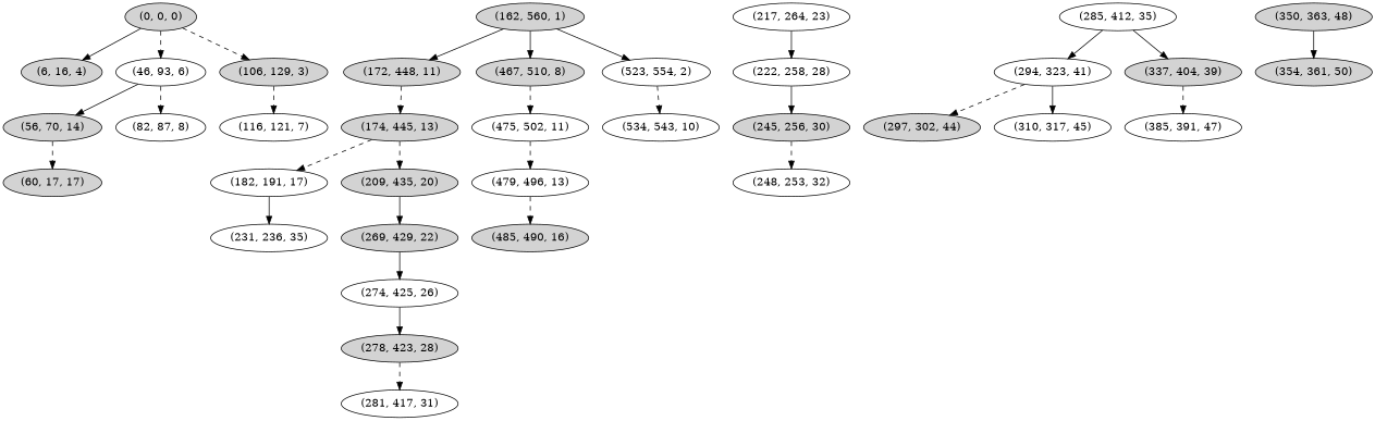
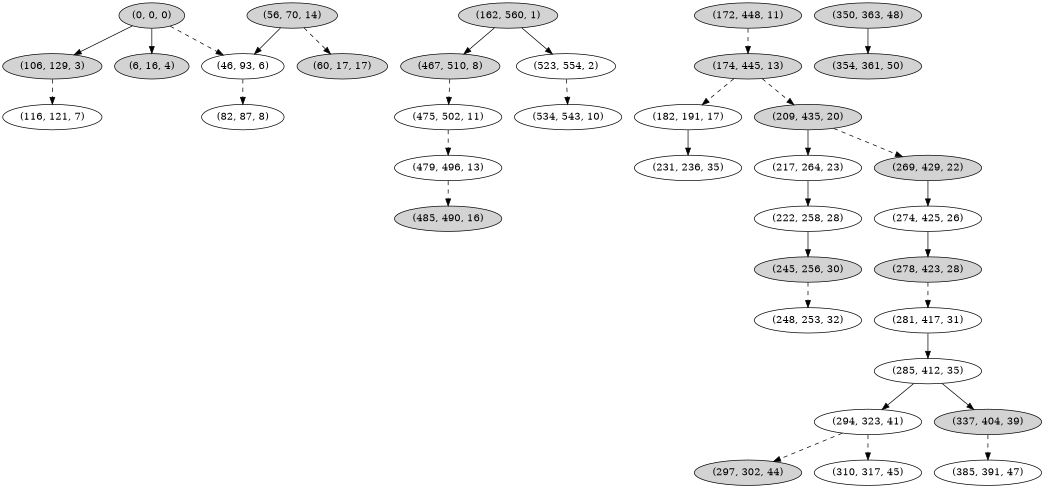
  digraph {
    node [fillcolor=lightgrey style=filled]
    edge [style=dashed]
    "(0, 0, 0)"
    "(6, 16, 4)"
    "(46, 93, 6)" [fillcolor=white]
    "(106, 129, 3)"
    "(56, 70, 14)"
    "(82, 87, 8)" [fillcolor=white]
    "(116, 121, 7)" [fillcolor=white]
    "(162, 560, 1)"
    "(172, 448, 11)"
    "(467, 510, 8)"
    "(523, 554, 2)" [fillcolor=white]
    n12 [label="(60, 17, 17)"]
    "(174, 445, 13)"
    "(475, 502, 11)" [fillcolor=white]
    "(534, 543, 10)" [fillcolor=white]
    "(182, 191, 17)" [fillcolor=white]
    "(209, 435, 20)"
    "(231, 236, 35)" [fillcolor=white]
    "(217, 264, 23)" [fillcolor=white]
    "(269, 429, 22)"
    "(222, 258, 28)" [fillcolor=white]
    "(274, 425, 26)" [fillcolor=white]
    "(245, 256, 30)"
    "(248, 253, 32)" [fillcolor=white]
    "(278, 423, 28)"
    "(281, 417, 31)" [fillcolor=white]
    "(285, 412, 35)" [fillcolor=white]
    "(294, 323, 41)" [fillcolor=white]
    "(337, 404, 39)"
    "(297, 302, 44)"
    "(310, 317, 45)" [fillcolor=white]
    "(385, 391, 47)" [fillcolor=white]
    "(350, 363, 48)"
    "(354, 361, 50)"
    "(479, 496, 13)" [fillcolor=white]
    "(485, 490, 16)"
    "(0, 0, 0)" -> "(6, 16, 4)" [style=solid]
    "(0, 0, 0)" -> "(46, 93, 6)"
-   "(0, 0, 0)" -> "(106, 129, 3)"
-   "(46, 93, 6)" -> "(56, 70, 14)" [style=solid]
+   "(0, 0, 0)" -> "(106, 129, 3)" [style=solid]
+   "(56, 70, 14)" -> "(46, 93, 6)" [style=solid]
    "(46, 93, 6)" -> "(82, 87, 8)"
    "(106, 129, 3)" -> "(116, 121, 7)"
    "(56, 70, 14)" -> n12
-   "(162, 560, 1)" -> "(172, 448, 11)" [style=solid]
    "(162, 560, 1)" -> "(467, 510, 8)" [style=solid]
    "(162, 560, 1)" -> "(523, 554, 2)" [style=solid]
    "(172, 448, 11)" -> "(174, 445, 13)"
    "(467, 510, 8)" -> "(475, 502, 11)"
    "(523, 554, 2)" -> "(534, 543, 10)"
    "(174, 445, 13)" -> "(182, 191, 17)"
    "(174, 445, 13)" -> "(209, 435, 20)"
    "(475, 502, 11)" -> "(479, 496, 13)"
    "(182, 191, 17)" -> "(231, 236, 35)" [style=solid]
-   "(209, 435, 20)" -> "(269, 429, 22)" [style=solid]
+   "(209, 435, 20)" -> "(217, 264, 23)" [style=solid]
+   "(209, 435, 20)" -> "(269, 429, 22)"
    "(217, 264, 23)" -> "(222, 258, 28)" [style=solid]
    "(269, 429, 22)" -> "(274, 425, 26)" [style=solid]
    "(222, 258, 28)" -> "(245, 256, 30)" [style=solid]
    "(274, 425, 26)" -> "(278, 423, 28)" [style=solid]
    "(245, 256, 30)" -> "(248, 253, 32)"
    "(278, 423, 28)" -> "(281, 417, 31)"
+   "(281, 417, 31)" -> "(285, 412, 35)" [style=solid]
    "(285, 412, 35)" -> "(294, 323, 41)" [style=solid]
    "(285, 412, 35)" -> "(337, 404, 39)" [style=solid]
    "(294, 323, 41)" -> "(297, 302, 44)"
-   "(294, 323, 41)" -> "(310, 317, 45)" [style=solid]
+   "(294, 323, 41)" -> "(310, 317, 45)"
    "(337, 404, 39)" -> "(385, 391, 47)"
    "(350, 363, 48)" -> "(354, 361, 50)" [style=solid]
    "(479, 496, 13)" -> "(485, 490, 16)"
  }
